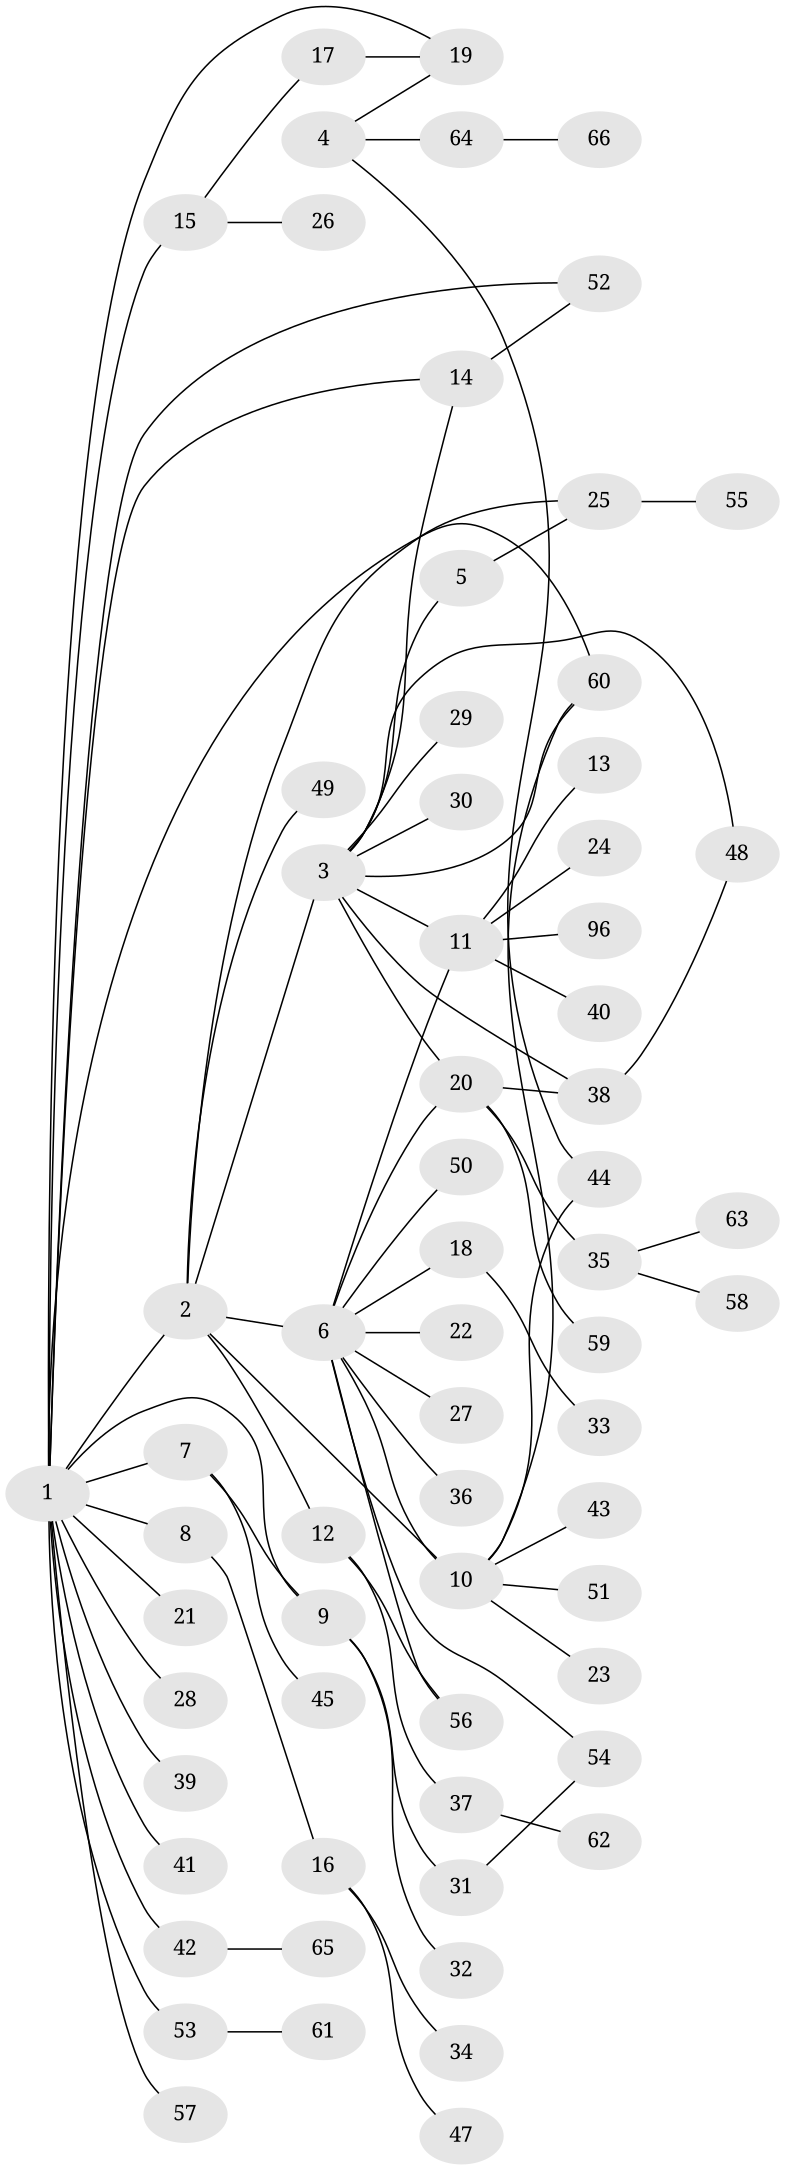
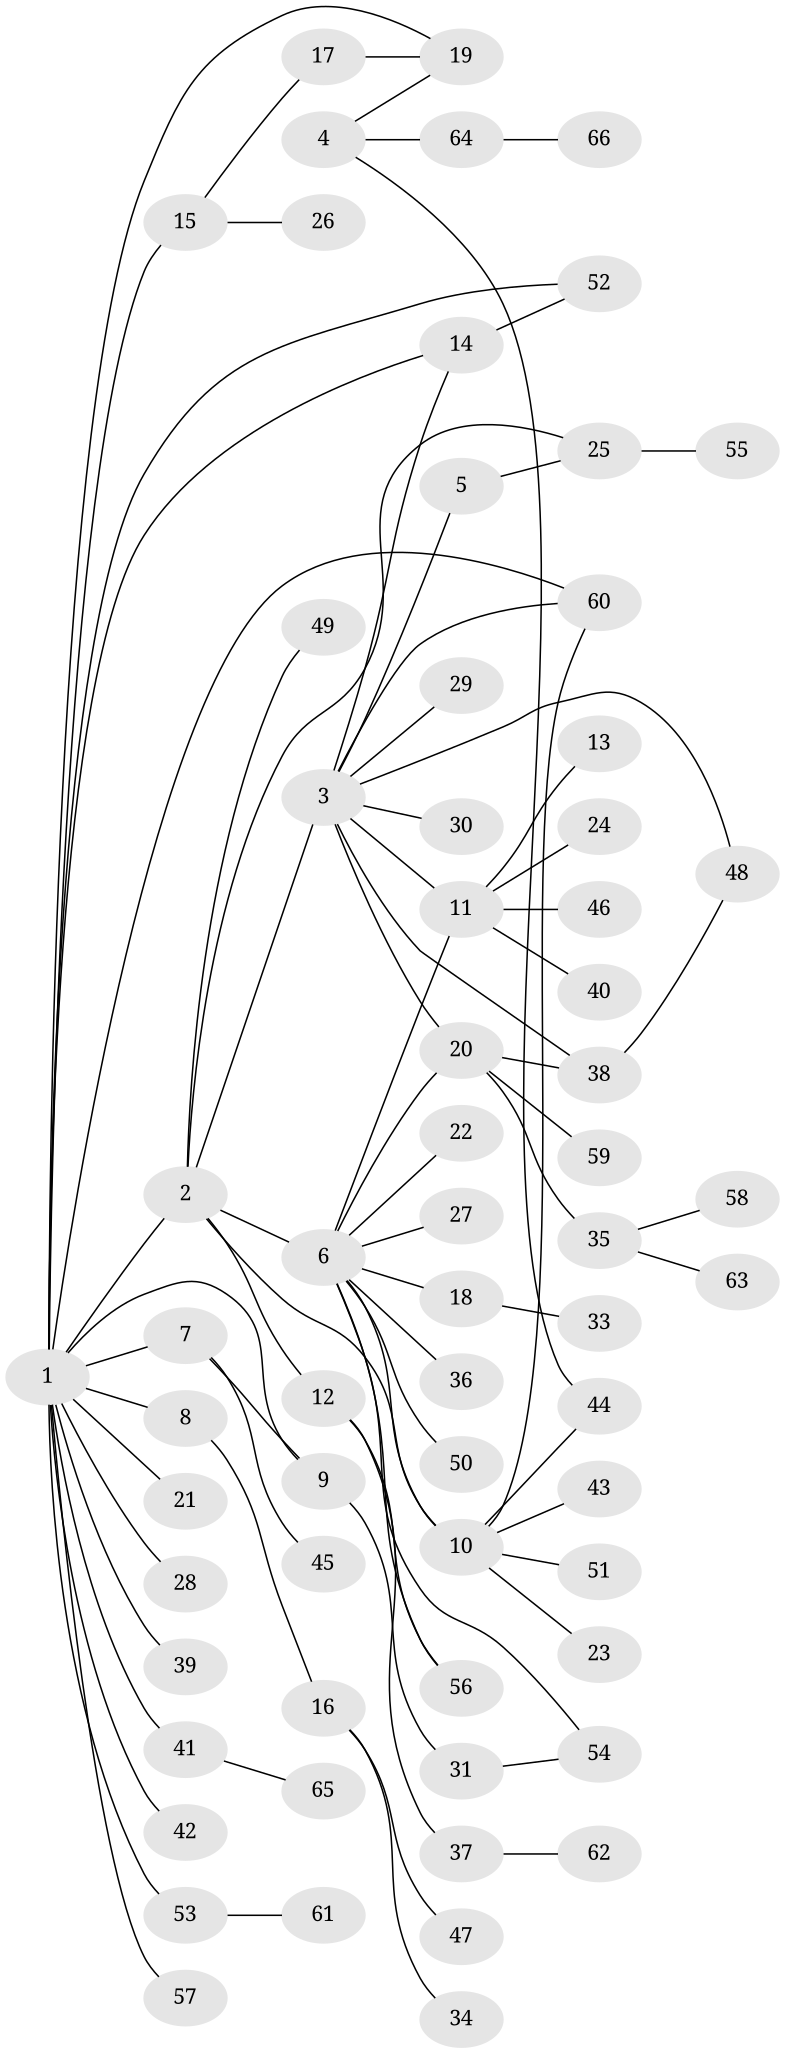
  graph {
    fontname="Noto Serif"
    rankdir=LR
    node [color=gray90 fontname="Noto Serif" style=filled]
    edge [fontname="Noto Serif"]
    1
    2
    7
    8
    9
    14
    15
    19
    21
    28
    39
    41
    42
    52
    53
    57
    60
    3
    6
    10
    12
    25
    49
    45
    16
    31
-   32
    17
    26
    65
    61
    5
    11
    20
    29
    30
    38
    48
    18
    22
    27
    36
    50
    54
    56
    44
    23
    43
    51
    37
    55
    4
    64
    13
    24
    40
-   46 [label=96]
+   46
    35
    59
    66
    33
    34
    47
    62
    58
    63
    1 -- 2
    1 -- 7
    1 -- 8
    1 -- 9
    1 -- 14
    1 -- 15
    1 -- 19
    1 -- 21
    1 -- 28
    1 -- 39
    1 -- 41
    1 -- 42
    1 -- 52
    1 -- 53
    1 -- 57
    1 -- 60
    2 -- 3
    2 -- 6
    2 -- 10
    2 -- 12
    2 -- 25
    2 -- 49
    7 -- 9
    7 -- 45
    8 -- 16
    9 -- 31
-   9 -- 32
    14 -- 52
    15 -- 17
    15 -- 26
-   42 -- 65
+   41 -- 65
    53 -- 61
    3 -- 14
    3 -- 60
    3 -- 5
    3 -- 11
    3 -- 20
    3 -- 29
    3 -- 30
    3 -- 38
    3 -- 48
    6 -- 10
    6 -- 11
    6 -- 20
    6 -- 18
    6 -- 22
    6 -- 27
    6 -- 36
    6 -- 50
    6 -- 54
    6 -- 56
    10 -- 60
    10 -- 44
    10 -- 23
    10 -- 43
    10 -- 51
    12 -- 56
    12 -- 37
    25 -- 55
    16 -- 34
    16 -- 47
    31 -- 54
    17 -- 19
    5 -- 25
    11 -- 13
    11 -- 24
    11 -- 40
    11 -- 46
    20 -- 38
    20 -- 35
    20 -- 59
    38 -- 48
    18 -- 33
    37 -- 62
    4 -- 19
    4 -- 44
    4 -- 64
    64 -- 66
    35 -- 58
    35 -- 63
  }
